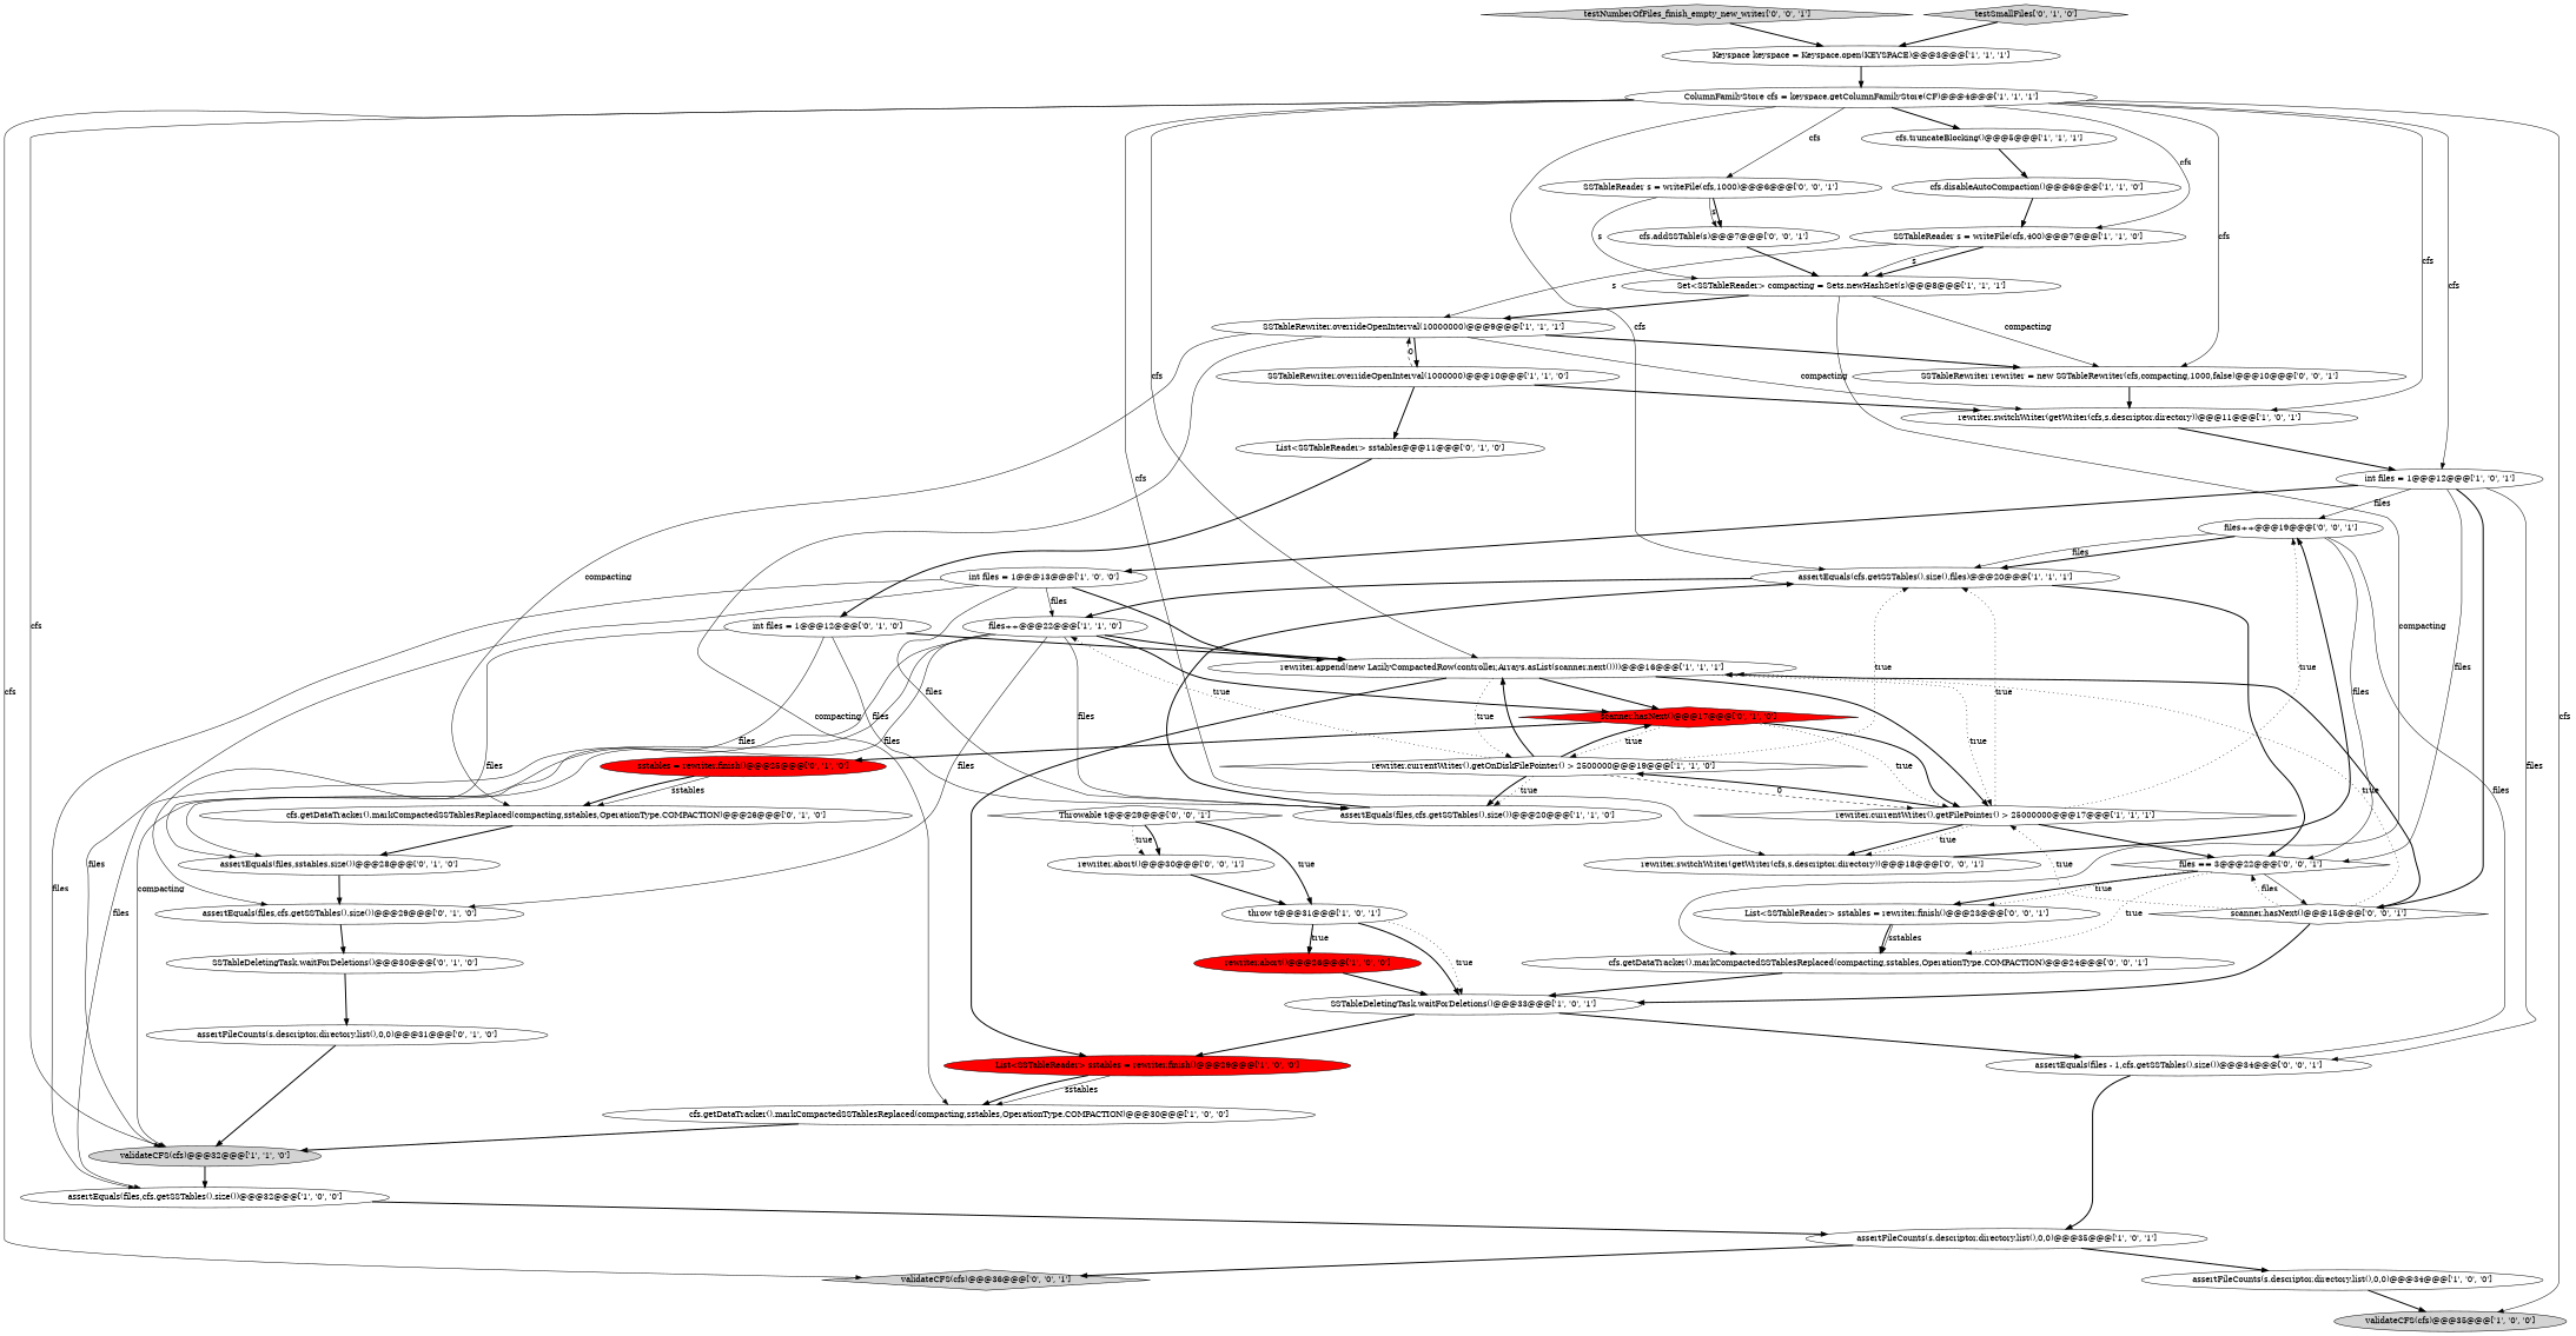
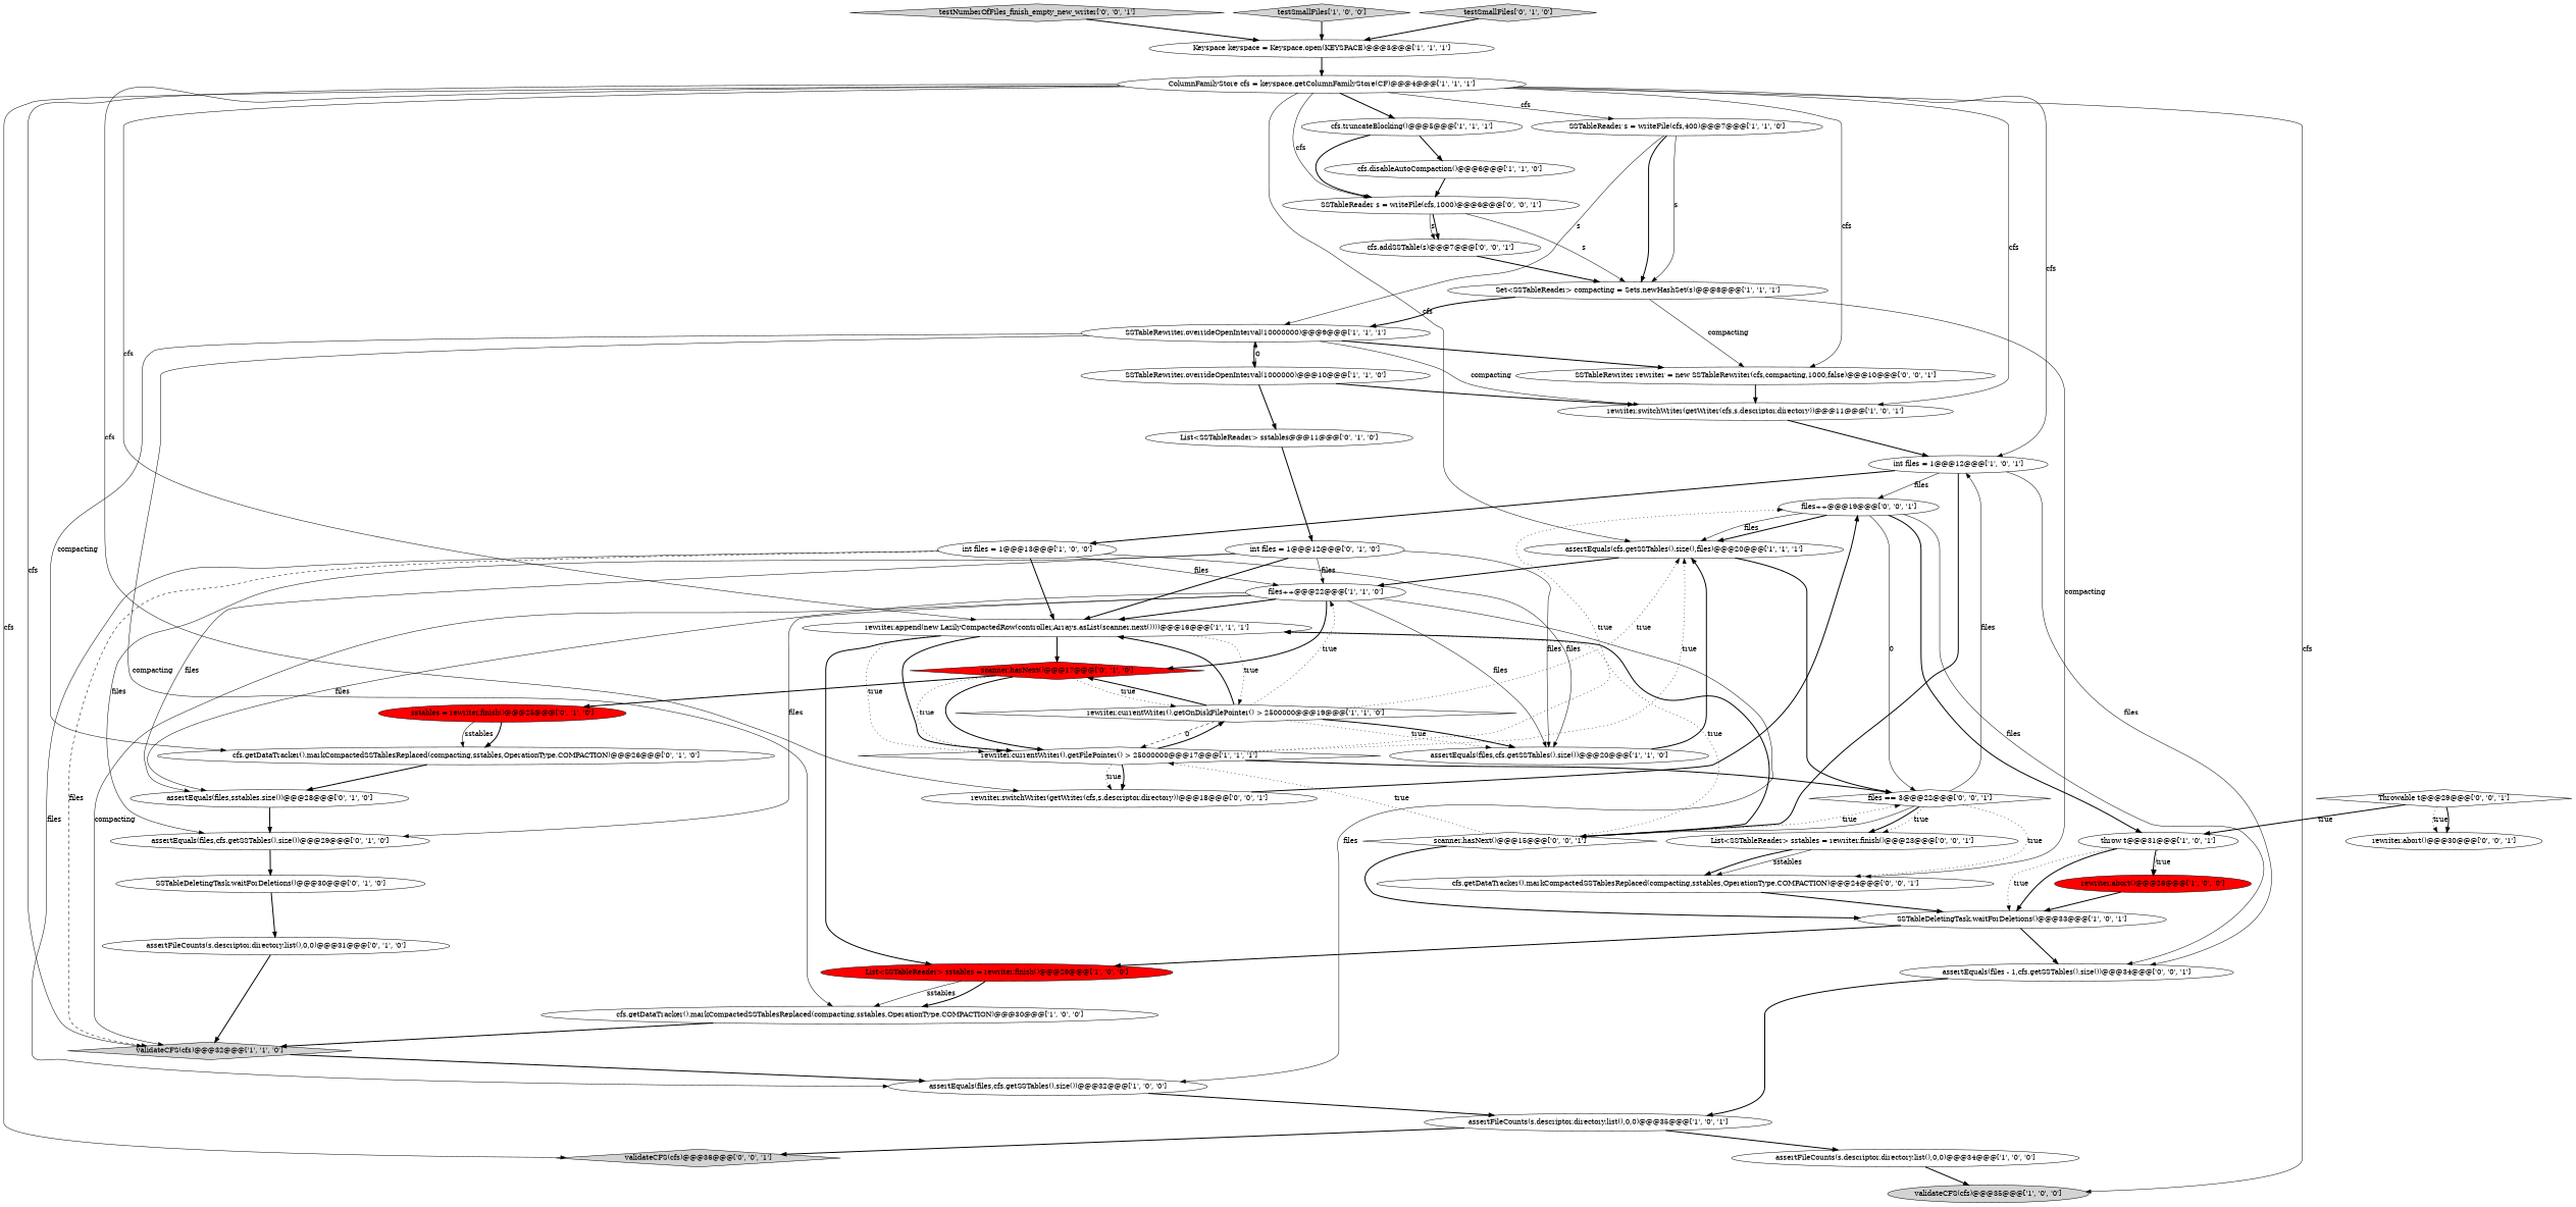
  digraph {
    node [fillcolor=white shape=ellipse style=filled]
    edge [style=bold]
    n1 [label="SSTableReader s = writeFile(cfs,400)@@@7@@@['1', '1', '0']"]
    n2 [label="Set<SSTableReader> compacting = Sets.newHashSet(s)@@@8@@@['1', '1', '1']"]
    n3 [label="SSTableRewriter.overrideOpenInterval(10000000)@@@9@@@['1', '1', '1']"]
    n4 [label="SSTableRewriter rewriter = new SSTableRewriter(cfs,compacting,1000,false)@@@10@@@['0', '0', '1']"]
    n5 [label="cfs.getDataTracker().markCompactedSSTablesReplaced(compacting,sstables,OperationType.COMPACTION)@@@24@@@['0', '0', '1']"]
    n6 [label="cfs.getDataTracker().markCompactedSSTablesReplaced(compacting,sstables,OperationType.COMPACTION)@@@26@@@['0', '1', '0']"]
    n7 [label="SSTableRewriter.overrideOpenInterval(1000000)@@@10@@@['1', '1', '0']"]
    n8 [label="rewriter.switchWriter(getWriter(cfs,s.descriptor.directory))@@@11@@@['1', '0', '1']"]
    n9 [label="cfs.getDataTracker().markCompactedSSTablesReplaced(compacting,sstables,OperationType.COMPACTION)@@@30@@@['1', '0', '0']"]
    n10 [label="SSTableDeletingTask.waitForDeletions()@@@30@@@['0', '1', '0']"]
    n11 [label="assertFileCounts(s.descriptor.directory.list(),0,0)@@@31@@@['0', '1', '0']"]
-   n12 [fillcolor=lightgray label="validateCFS(cfs)@@@32@@@['1', '1', '0']"]
+   n12 [fillcolor=lightgray label="validateCFS(cfs)@@@32@@@['1', '1', '0']" shape=diamond]
    n13 [label="Keyspace keyspace = Keyspace.open(KEYSPACE)@@@3@@@['1', '1', '1']"]
    n14 [label="ColumnFamilyStore cfs = keyspace.getColumnFamilyStore(CF)@@@4@@@['1', '1', '1']"]
    n15 [label="rewriter.append(new LazilyCompactedRow(controller,Arrays.asList(scanner.next())))@@@16@@@['1', '1', '1']"]
    n16 [fillcolor=lightgray label="validateCFS(cfs)@@@36@@@['0', '0', '1']" shape=diamond]
    n17 [label="SSTableReader s = writeFile(cfs,1000)@@@6@@@['0', '0', '1']"]
    n18 [label="cfs.truncateBlocking()@@@5@@@['1', '1', '1']"]
    n19 [label="int files = 1@@@12@@@['1', '0', '1']"]
    n20 [label="assertEquals(cfs.getSSTables().size(),files)@@@20@@@['1', '1', '1']"]
    n21 [fillcolor=lightgray label="validateCFS(cfs)@@@35@@@['1', '0', '0']"]
    n22 [label="rewriter.switchWriter(getWriter(cfs,s.descriptor.directory))@@@18@@@['0', '0', '1']"]
    n23 [label="assertEquals(files,sstables.size())@@@28@@@['0', '1', '0']"]
    n24 [label="assertEquals(files,cfs.getSSTables().size())@@@29@@@['0', '1', '0']"]
    n25 [label="List<SSTableReader> sstables@@@11@@@['0', '1', '0']"]
    n26 [label="int files = 1@@@12@@@['0', '1', '0']"]
    n27 [fillcolor=red label="sstables = rewriter.finish()@@@25@@@['0', '1', '0']"]
    n28 [label="assertEquals(files,cfs.getSSTables().size())@@@20@@@['1', '1', '0']"]
    n29 [label="files++@@@22@@@['1', '1', '0']"]
    n30 [fillcolor=red label="scanner.hasNext()@@@17@@@['0', '1', '0']" shape=diamond]
    n31 [label="rewriter.currentWriter().getOnDiskFilePointer() > 2500000@@@19@@@['1', '1', '0']" shape=diamond]
    n32 [label="rewriter.currentWriter().getFilePointer() > 25000000@@@17@@@['1', '1', '1']" shape=diamond]
    n33 [fillcolor=red label="List<SSTableReader> sstables = rewriter.finish()@@@29@@@['1', '0', '0']"]
    n34 [label="assertEquals(files,cfs.getSSTables().size())@@@32@@@['1', '0', '0']"]
    n35 [label="files++@@@19@@@['0', '0', '1']"]
    n36 [label="files == 3@@@22@@@['0', '0', '1']" shape=diamond]
    n37 [label="assertEquals(files - 1,cfs.getSSTables().size())@@@34@@@['0', '0', '1']"]
    n38 [label="assertFileCounts(s.descriptor.directory.list(),0,0)@@@35@@@['1', '0', '1']"]
    n39 [label="assertFileCounts(s.descriptor.directory.list(),0,0)@@@34@@@['1', '0', '0']"]
    n40 [fillcolor=lightgray label="testNumberOfFiles_finish_empty_new_writer['0', '0', '1']" shape=diamond]
    n41 [label="cfs.addSSTable(s)@@@7@@@['0', '0', '1']"]
    n42 [label="cfs.disableAutoCompaction()@@@6@@@['1', '1', '0']"]
    n43 [label="int files = 1@@@13@@@['1', '0', '0']"]
    n44 [label="scanner.hasNext()@@@15@@@['0', '0', '1']" shape=diamond]
    n45 [label="SSTableDeletingTask.waitForDeletions()@@@33@@@['1', '0', '1']"]
    n46 [fillcolor=red label="rewriter.abort()@@@26@@@['1', '0', '0']"]
+   n47 [fillcolor=lightgray label="testSmallFiles['1', '0', '0']" shape=diamond]
    n48 [label="List<SSTableReader> sstables = rewriter.finish()@@@23@@@['0', '0', '1']"]
    n49 [label="throw t@@@31@@@['1', '0', '1']"]
    n50 [fillcolor=lightgray label="testSmallFiles['0', '1', '0']" shape=diamond]
    n51 [label="rewriter.abort()@@@30@@@['0', '0', '1']"]
    n52 [label="Throwable t@@@29@@@['0', '0', '1']" shape=diamond]
    n1 -> n2
    n1 -> n2 [label=s style=solid]
    n1 -> n3 [label=s style=solid]
    n2 -> n3
    n2 -> n4 [label=compacting style=solid]
    n2 -> n5 [label=compacting style=solid]
    n3 -> n4
    n3 -> n6 [label=compacting style=solid]
    n3 -> n7
    n3 -> n8 [label=compacting style=solid]
    n3 -> n9 [label=compacting style=solid]
    n4 -> n8
    n5 -> n45
    n6 -> n23
    n7 -> n3 [label=0 style=dashed]
    n7 -> n8
    n7 -> n25
    n8 -> n19
    n9 -> n12
    n10 -> n11
    n11 -> n12
    n12 -> n34
    n13 -> n14
    n14 -> n1 [label=cfs style=solid]
    n14 -> n4 [label=cfs style=solid]
    n14 -> n8 [label=cfs style=solid]
    n14 -> n12 [label=cfs style=solid]
    n14 -> n15 [label=cfs style=solid]
    n14 -> n16 [label=cfs style=solid]
    n14 -> n17 [label=cfs style=solid]
    n14 -> n18
    n14 -> n19 [label=cfs style=solid]
    n14 -> n20 [label=cfs style=solid]
    n14 -> n21 [label=cfs style=solid]
    n14 -> n22 [label=cfs style=solid]
    n15 -> n30
    n15 -> n31 [label=true style=dotted]
    n15 -> n32 [label=true style=dotted]
    n15 -> n32
    n15 -> n33
    n17 -> n2 [label=s style=solid]
    n17 -> n41 [label=s style=solid]
    n17 -> n41
+   n18 -> n17
    n18 -> n42
    n19 -> n35 [label=files style=solid]
-   n19 -> n36 [label=files style=solid]
+   n36 -> n19 [label=files style=solid]
    n19 -> n37 [label=files style=solid]
    n19 -> n43
    n19 -> n44
    n20 -> n29
    n20 -> n36
    n22 -> n35
    n23 -> n24
    n24 -> n10
    n25 -> n26
    n26 -> n15
    n26 -> n23 [label=files style=solid]
    n26 -> n24 [label=files style=solid]
    n26 -> n28 [label=files style=solid]
+   n26 -> n29 [label=files style=solid]
    n27 -> n6
    n27 -> n6 [label=sstables style=solid]
    n28 -> n20
    n29 -> n12 [label=compacting style=solid]
    n29 -> n15
    n29 -> n23 [label=files style=solid]
    n29 -> n24 [label=files style=solid]
    n29 -> n28 [label=files style=solid]
    n29 -> n30
    n29 -> n34 [label=files style=solid]
    n30 -> n27
    n30 -> n31 [label=true style=dotted]
    n30 -> n32 [label=true style=dotted]
    n30 -> n32
    n31 -> n15
    n31 -> n20 [label=true style=dotted]
    n31 -> n28 [label=true style=dotted]
    n31 -> n28
    n31 -> n29 [label=true style=dotted]
    n31 -> n30
    n31 -> n32 [label=0 style=dashed]
    n32 -> n20 [label=true style=dotted]
    n32 -> n22
    n32 -> n22 [label=true style=dotted]
    n32 -> n31
    n32 -> n35 [label=true style=dotted]
    n32 -> n36
    n33 -> n9 [label=sstables style=solid]
    n33 -> n9
    n34 -> n38
    n35 -> n20
    n35 -> n20 [label=files style=solid]
-   n35 -> n36 [label=files style=solid]
+   n35 -> n36 [label=0 style=solid]
    n35 -> n37 [label=files style=solid]
    n36 -> n5 [label=true style=dotted]
    n36 -> n44 [style=solid]
    n36 -> n48
    n36 -> n48 [label=true style=dotted]
    n37 -> n38
    n38 -> n16
    n38 -> n39
    n39 -> n21
    n40 -> n13
    n41 -> n2
-   n42 -> n1
-   n43 -> n12 [label=files style=solid]
+   n42 -> n17
+   n43 -> n12 [label=files style=dashed]
    n43 -> n15
    n43 -> n28 [label=files style=solid]
    n43 -> n29 [label=files style=solid]
    n43 -> n34 [label=files style=solid]
    n44 -> n15
    n44 -> n15 [label=true style=dotted]
    n44 -> n32 [label=true style=dotted]
-   n44 -> n36 [label=files style=dotted]
+   n44 -> n36 [label=true style=dotted]
    n44 -> n45
    n45 -> n33
    n45 -> n37
    n46 -> n45
+   n47 -> n13
    n48 -> n5 [label=sstables style=solid]
    n48 -> n5
    n49 -> n45
    n49 -> n45 [label=true style=dotted]
    n49 -> n46
    n49 -> n46 [label=true style=dotted]
    n50 -> n13
-   n51 -> n49
+   n35 -> n49
    n52 -> n49 [label=true]
    n52 -> n51 [label=true style=dotted]
    n52 -> n51
  }
